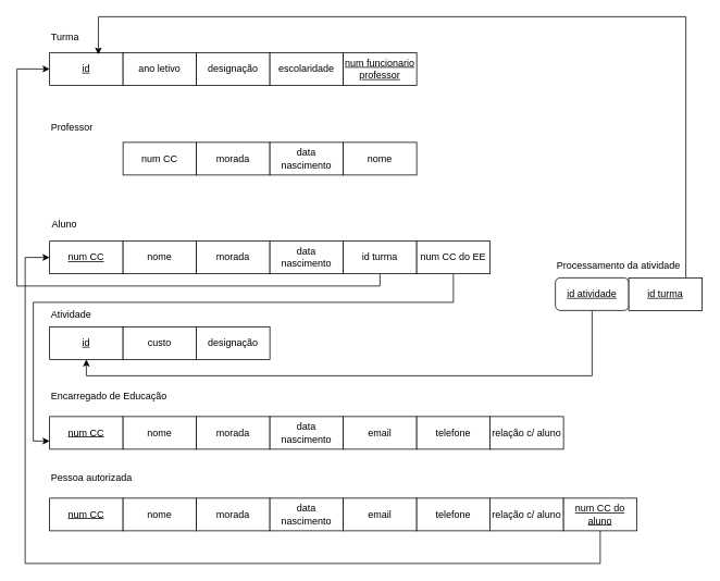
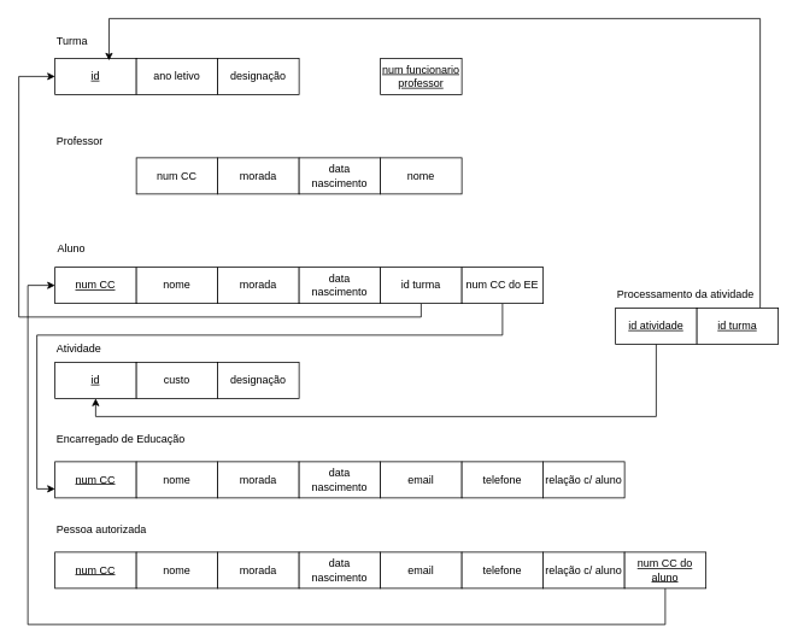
  <mxCell id="0" />
  <mxCell id="1" parent="0" />
  <mxCell id="2" value="Turma" style="text;html=1;align=left;verticalAlign=middle;whiteSpace=wrap;rounded=0;" vertex="1" parent="1"><mxGeometry x="60" y="30" width="60" height="30" as="geometry" /></mxCell>
  <mxCell id="3" value="&lt;u&gt;id&lt;/u&gt;" style="rounded=0;whiteSpace=wrap;html=1;" vertex="1" parent="1"><mxGeometry x="60" y="64" width="90" height="40" as="geometry" /></mxCell>
  <mxCell id="4" value="ano letivo" style="rounded=0;whiteSpace=wrap;html=1;" vertex="1" parent="1"><mxGeometry x="150" y="64" width="90" height="40" as="geometry" /></mxCell>
  <mxCell id="5" value="designação" style="rounded=0;whiteSpace=wrap;html=1;" vertex="1" parent="1"><mxGeometry x="240" y="64" width="90" height="40" as="geometry" /></mxCell>
- <mxCell id="6" value="escolaridade" style="rounded=0;whiteSpace=wrap;html=1;" vertex="1" parent="1"><mxGeometry x="330" y="64" width="90" height="40" as="geometry" /></mxCell>
  <mxCell id="7" value="Professor" style="text;html=1;align=left;verticalAlign=middle;whiteSpace=wrap;rounded=0;" vertex="1" parent="1"><mxGeometry x="60" y="141" width="60" height="30" as="geometry" /></mxCell>
  <mxCell id="8" value="num CC" style="rounded=0;whiteSpace=wrap;html=1;" vertex="1" parent="1"><mxGeometry x="150" y="174" width="90" height="40" as="geometry" /></mxCell>
  <mxCell id="9" value="&lt;u&gt;num funcionario professor&lt;/u&gt;" style="rounded=0;whiteSpace=wrap;html=1;" vertex="1" parent="1"><mxGeometry x="420" y="64" width="90" height="40" as="geometry" /></mxCell>
  <mxCell id="10" value="morada" style="rounded=0;whiteSpace=wrap;html=1;" vertex="1" parent="1"><mxGeometry x="240" y="174" width="90" height="40" as="geometry" /></mxCell>
  <mxCell id="11" value="designação" style="rounded=0;whiteSpace=wrap;html=1;" vertex="1" parent="1"><mxGeometry x="240" y="400" width="90" height="40" as="geometry" /></mxCell>
  <mxCell id="12" value="data nascimento" style="rounded=0;whiteSpace=wrap;html=1;" vertex="1" parent="1"><mxGeometry x="330" y="174" width="90" height="40" as="geometry" /></mxCell>
  <mxCell id="13" value="nome" style="rounded=0;whiteSpace=wrap;html=1;" vertex="1" parent="1"><mxGeometry x="420" y="174" width="90" height="40" as="geometry" /></mxCell>
  <mxCell id="14" value="Aluno" style="text;html=1;align=left;verticalAlign=middle;whiteSpace=wrap;rounded=0;" vertex="1" parent="1"><mxGeometry x="61" y="260" width="60" height="30" as="geometry" /></mxCell>
  <mxCell id="15" value="num CC" style="rounded=0;whiteSpace=wrap;html=1;fontStyle=4" vertex="1" parent="1"><mxGeometry x="60" y="295" width="90" height="40" as="geometry" /></mxCell>
  <mxCell id="16" value="nome" style="rounded=0;whiteSpace=wrap;html=1;" vertex="1" parent="1"><mxGeometry x="150" y="295" width="90" height="40" as="geometry" /></mxCell>
  <mxCell id="17" value="morada" style="rounded=0;whiteSpace=wrap;html=1;" vertex="1" parent="1"><mxGeometry x="240" y="295" width="90" height="40" as="geometry" /></mxCell>
  <mxCell id="18" value="data nascimento" style="rounded=0;whiteSpace=wrap;html=1;" vertex="1" parent="1"><mxGeometry x="330" y="295" width="90" height="40" as="geometry" /></mxCell>
  <mxCell id="19" style="edgeStyle=orthogonalEdgeStyle;rounded=0;orthogonalLoop=1;jettySize=auto;html=1;entryX=0;entryY=0.5;entryDx=0;entryDy=0;" edge="1" parent="1" source="20" target="3"><mxGeometry relative="1" as="geometry"><Array as="points"><mxPoint x="465" y="350" /><mxPoint x="20" y="350" /><mxPoint x="20" y="84" /></Array></mxGeometry></mxCell>
  <mxCell id="20" value="id turma" style="rounded=0;whiteSpace=wrap;html=1;" vertex="1" parent="1"><mxGeometry x="420" y="295" width="90" height="40" as="geometry" /></mxCell>
  <mxCell id="21" value="Atividade" style="text;html=1;align=left;verticalAlign=middle;whiteSpace=wrap;rounded=0;" vertex="1" parent="1"><mxGeometry x="60" y="370" width="60" height="30" as="geometry" /></mxCell>
  <mxCell id="22" value="id" style="rounded=0;whiteSpace=wrap;html=1;fontStyle=4" vertex="1" parent="1"><mxGeometry x="60" y="400" width="90" height="40" as="geometry" /></mxCell>
  <mxCell id="23" value="custo" style="rounded=0;whiteSpace=wrap;html=1;" vertex="1" parent="1"><mxGeometry x="150" y="400" width="90" height="40" as="geometry" /></mxCell>
  <mxCell id="24" value="Encarregado de Educação" style="text;html=1;align=left;verticalAlign=middle;whiteSpace=wrap;rounded=0;" vertex="1" parent="1"><mxGeometry x="60" y="470" width="150" height="30" as="geometry" /></mxCell>
  <mxCell id="25" value="num CC" style="rounded=0;whiteSpace=wrap;html=1;fontStyle=4" vertex="1" parent="1"><mxGeometry x="60" y="510" width="90" height="40" as="geometry" /></mxCell>
  <mxCell id="26" value="nome" style="rounded=0;whiteSpace=wrap;html=1;" vertex="1" parent="1"><mxGeometry x="150" y="510" width="90" height="40" as="geometry" /></mxCell>
  <mxCell id="27" value="morada" style="rounded=0;whiteSpace=wrap;html=1;" vertex="1" parent="1"><mxGeometry x="240" y="510" width="90" height="40" as="geometry" /></mxCell>
  <mxCell id="28" value="data nascimento" style="rounded=0;whiteSpace=wrap;html=1;" vertex="1" parent="1"><mxGeometry x="330" y="510" width="90" height="40" as="geometry" /></mxCell>
  <mxCell id="29" value="email" style="rounded=0;whiteSpace=wrap;html=1;" vertex="1" parent="1"><mxGeometry x="420" y="510" width="90" height="40" as="geometry" /></mxCell>
  <mxCell id="30" value="relação c/ aluno" style="rounded=0;whiteSpace=wrap;html=1;" vertex="1" parent="1"><mxGeometry x="600" y="510" width="90" height="40" as="geometry" /></mxCell>
  <mxCell id="31" value="telefone" style="rounded=0;whiteSpace=wrap;html=1;" vertex="1" parent="1"><mxGeometry x="510" y="510" width="90" height="40" as="geometry" /></mxCell>
  <mxCell id="32" value="Pessoa autorizada" style="text;html=1;align=left;verticalAlign=middle;whiteSpace=wrap;rounded=0;" vertex="1" parent="1"><mxGeometry x="60" y="570" width="150" height="30" as="geometry" /></mxCell>
  <mxCell id="33" value="num CC" style="rounded=0;whiteSpace=wrap;html=1;fontStyle=4" vertex="1" parent="1"><mxGeometry x="60" y="610" width="90" height="40" as="geometry" /></mxCell>
  <mxCell id="34" value="nome" style="rounded=0;whiteSpace=wrap;html=1;" vertex="1" parent="1"><mxGeometry x="150" y="610" width="90" height="40" as="geometry" /></mxCell>
  <mxCell id="35" value="morada" style="rounded=0;whiteSpace=wrap;html=1;" vertex="1" parent="1"><mxGeometry x="240" y="610" width="90" height="40" as="geometry" /></mxCell>
  <mxCell id="36" value="data nascimento" style="rounded=0;whiteSpace=wrap;html=1;" vertex="1" parent="1"><mxGeometry x="330" y="610" width="90" height="40" as="geometry" /></mxCell>
  <mxCell id="37" value="email" style="rounded=0;whiteSpace=wrap;html=1;" vertex="1" parent="1"><mxGeometry x="420" y="610" width="90" height="40" as="geometry" /></mxCell>
  <mxCell id="38" value="relação c/ aluno" style="rounded=0;whiteSpace=wrap;html=1;" vertex="1" parent="1"><mxGeometry x="600" y="610" width="90" height="40" as="geometry" /></mxCell>
  <mxCell id="39" value="telefone" style="rounded=0;whiteSpace=wrap;html=1;" vertex="1" parent="1"><mxGeometry x="510" y="610" width="90" height="40" as="geometry" /></mxCell>
  <mxCell id="40" style="edgeStyle=orthogonalEdgeStyle;rounded=0;orthogonalLoop=1;jettySize=auto;html=1;entryX=0;entryY=0.75;entryDx=0;entryDy=0;" edge="1" parent="1" source="41" target="25"><mxGeometry relative="1" as="geometry"><Array as="points"><mxPoint x="555" y="370" /><mxPoint x="40" y="370" /><mxPoint x="40" y="540" /></Array></mxGeometry></mxCell>
  <mxCell id="41" value="num CC do EE" style="rounded=0;whiteSpace=wrap;html=1;" vertex="1" parent="1"><mxGeometry x="510" y="295" width="90" height="40" as="geometry" /></mxCell>
  <mxCell id="42" value="Processamento da atividade" style="text;html=1;align=left;verticalAlign=middle;whiteSpace=wrap;rounded=0;" vertex="1" parent="1"><mxGeometry x="680" y="310" width="160" height="30" as="geometry" /></mxCell>
  <mxCell id="43" style="edgeStyle=orthogonalEdgeStyle;rounded=0;orthogonalLoop=1;jettySize=auto;html=1;entryX=0.5;entryY=1;entryDx=0;entryDy=0;" edge="1" parent="1" source="44" target="22"><mxGeometry relative="1" as="geometry"><Array as="points"><mxPoint x="725" y="460" /><mxPoint x="105" y="460" /></Array></mxGeometry></mxCell>
- <mxCell id="44" value="id atividade" style="whiteSpace=wrap;html=1;fontStyle=4;rounded=1;" vertex="1" parent="1"><mxGeometry x="680" y="340" width="90" height="40" as="geometry" /></mxCell>
+ <mxCell id="44" value="id atividade" style="rounded=0;whiteSpace=wrap;html=1;fontStyle=4" vertex="1" parent="1"><mxGeometry x="680" y="340" width="90" height="40" as="geometry" /></mxCell>
  <mxCell id="45" style="edgeStyle=orthogonalEdgeStyle;rounded=0;orthogonalLoop=1;jettySize=auto;html=1;entryX=0.664;entryY=0.061;entryDx=0;entryDy=0;entryPerimeter=0;" edge="1" parent="1" source="46" target="3"><mxGeometry relative="1" as="geometry"><Array as="points"><mxPoint x="840" y="20" /><mxPoint x="120" y="20" /></Array></mxGeometry></mxCell>
  <mxCell id="46" value="id turma" style="rounded=0;whiteSpace=wrap;html=1;fontStyle=4" vertex="1" parent="1"><mxGeometry x="770" y="340" width="90" height="40" as="geometry" /></mxCell>
  <mxCell id="47" style="edgeStyle=orthogonalEdgeStyle;rounded=0;orthogonalLoop=1;jettySize=auto;html=1;entryX=0;entryY=0.5;entryDx=0;entryDy=0;" edge="1" parent="1" source="48" target="15"><mxGeometry relative="1" as="geometry"><Array as="points"><mxPoint x="735" y="690" /><mxPoint x="30" y="690" /><mxPoint x="30" y="315" /></Array></mxGeometry></mxCell>
  <mxCell id="48" value="&lt;u&gt;num CC do aluno&lt;/u&gt;" style="rounded=0;whiteSpace=wrap;html=1;" vertex="1" parent="1"><mxGeometry x="690" y="610" width="90" height="40" as="geometry" /></mxCell>
